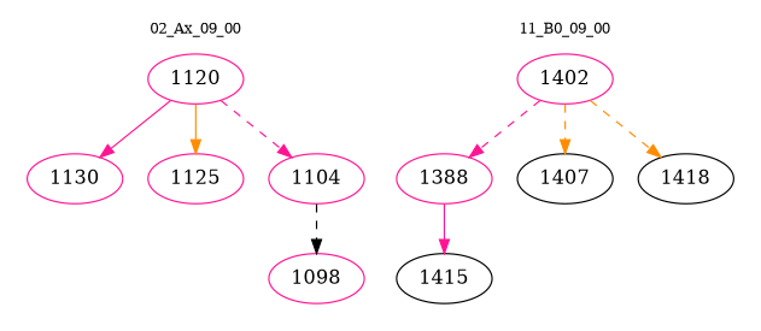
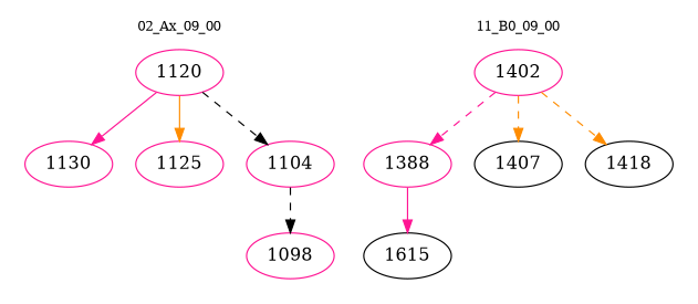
  digraph {
    node [color=deeppink]
    edge [color=deeppink style=dashed]
    n1 [label=1120]
    n2 [label=1130]
    n3 [label=1125]
    n4 [label=1104]
    n5 [label=1098]
    n6 [label=1402]
    n7 [label=1388]
    n8 [color=black label=1407]
    n9 [color=black label=1418]
-   n10 [color=black label=1415]
+   n10 [color=black label=1615]
    subgraph cluster_1 {
      color=white
      fontsize=10
      label="02_Ax_09_00"
      n1
      n2
      n3
      n4
      n5
    }
    subgraph cluster_2 {
      color=white
      fontsize=10
      label="11_B0_09_00"
      n6
      n7
      n8
      n9
      n10
    }
    n1 -> n2 [style=solid]
    n1 -> n3 [color=darkorange style=solid]
-   n1 -> n4
+   n1 -> n4 [color=black]
    n4 -> n5 [color=black]
    n6 -> n7
    n6 -> n8 [color=darkorange]
    n6 -> n9 [color=darkorange]
    n7 -> n10 [style=solid]
  }
